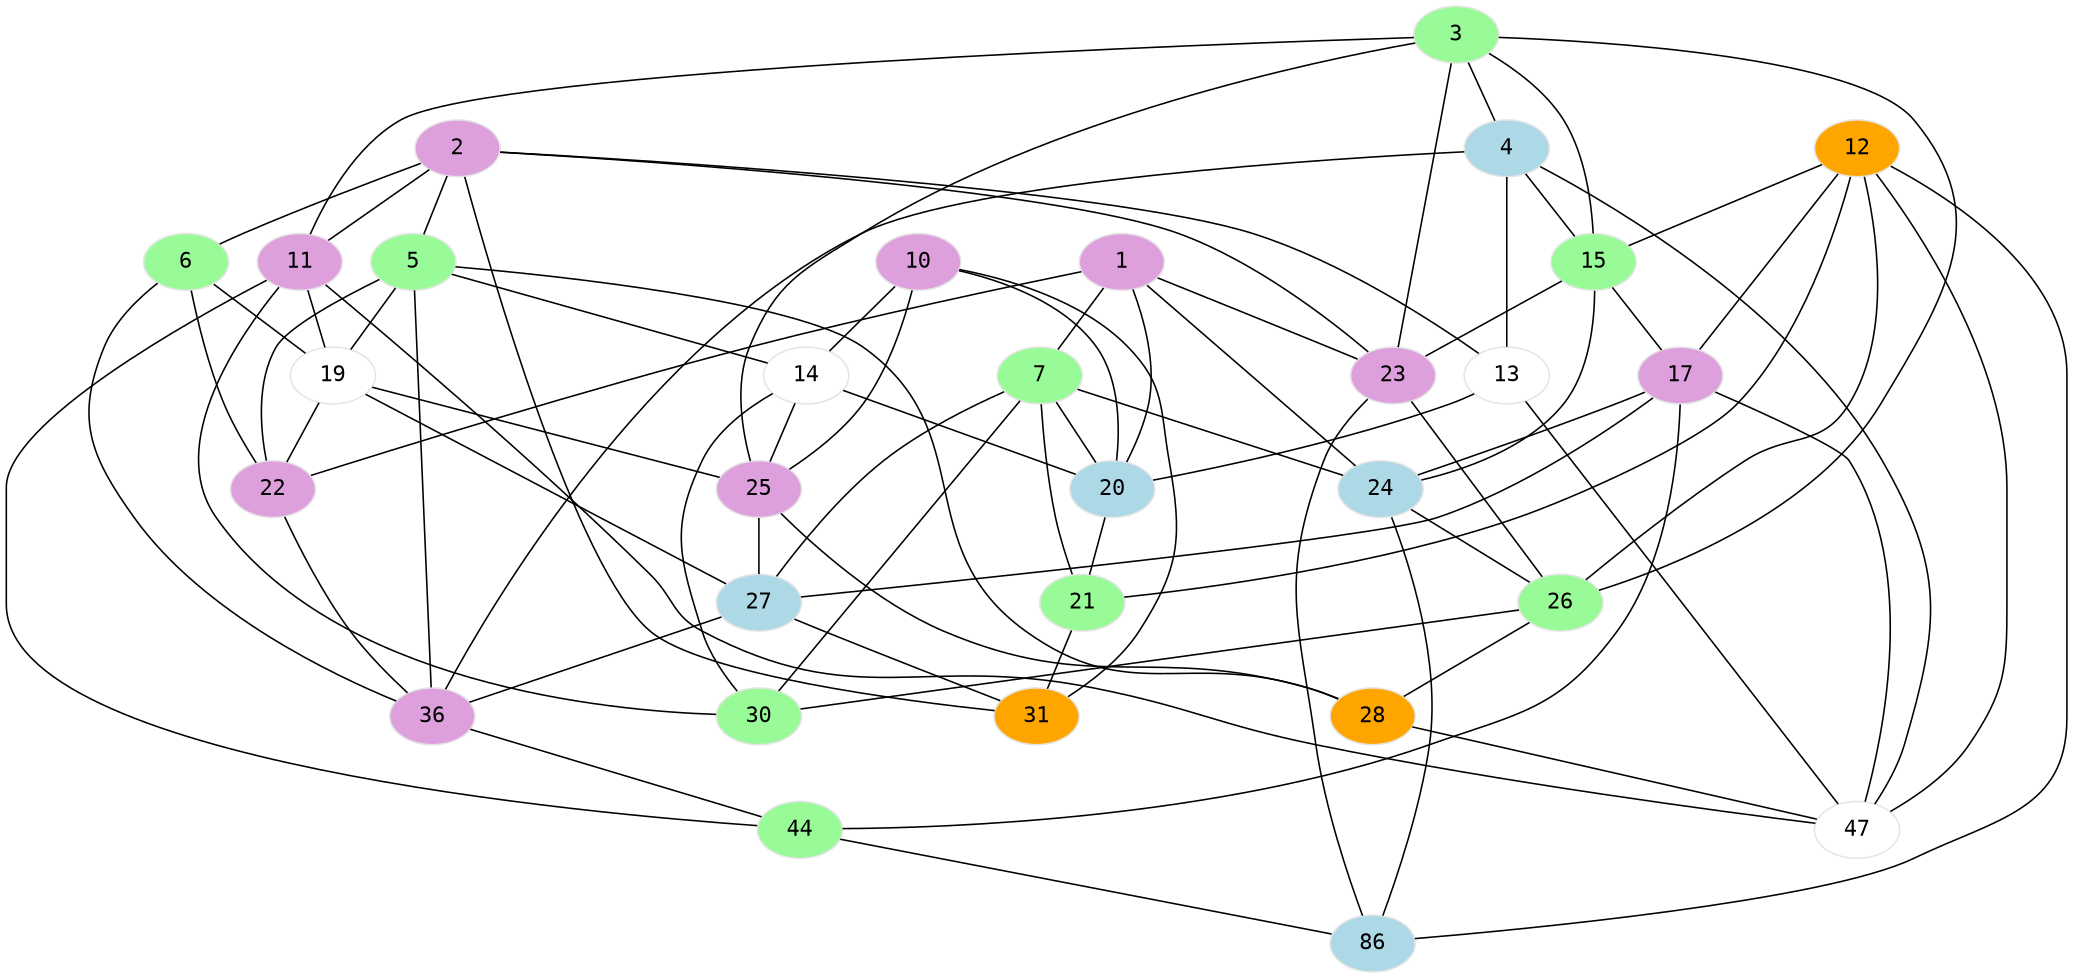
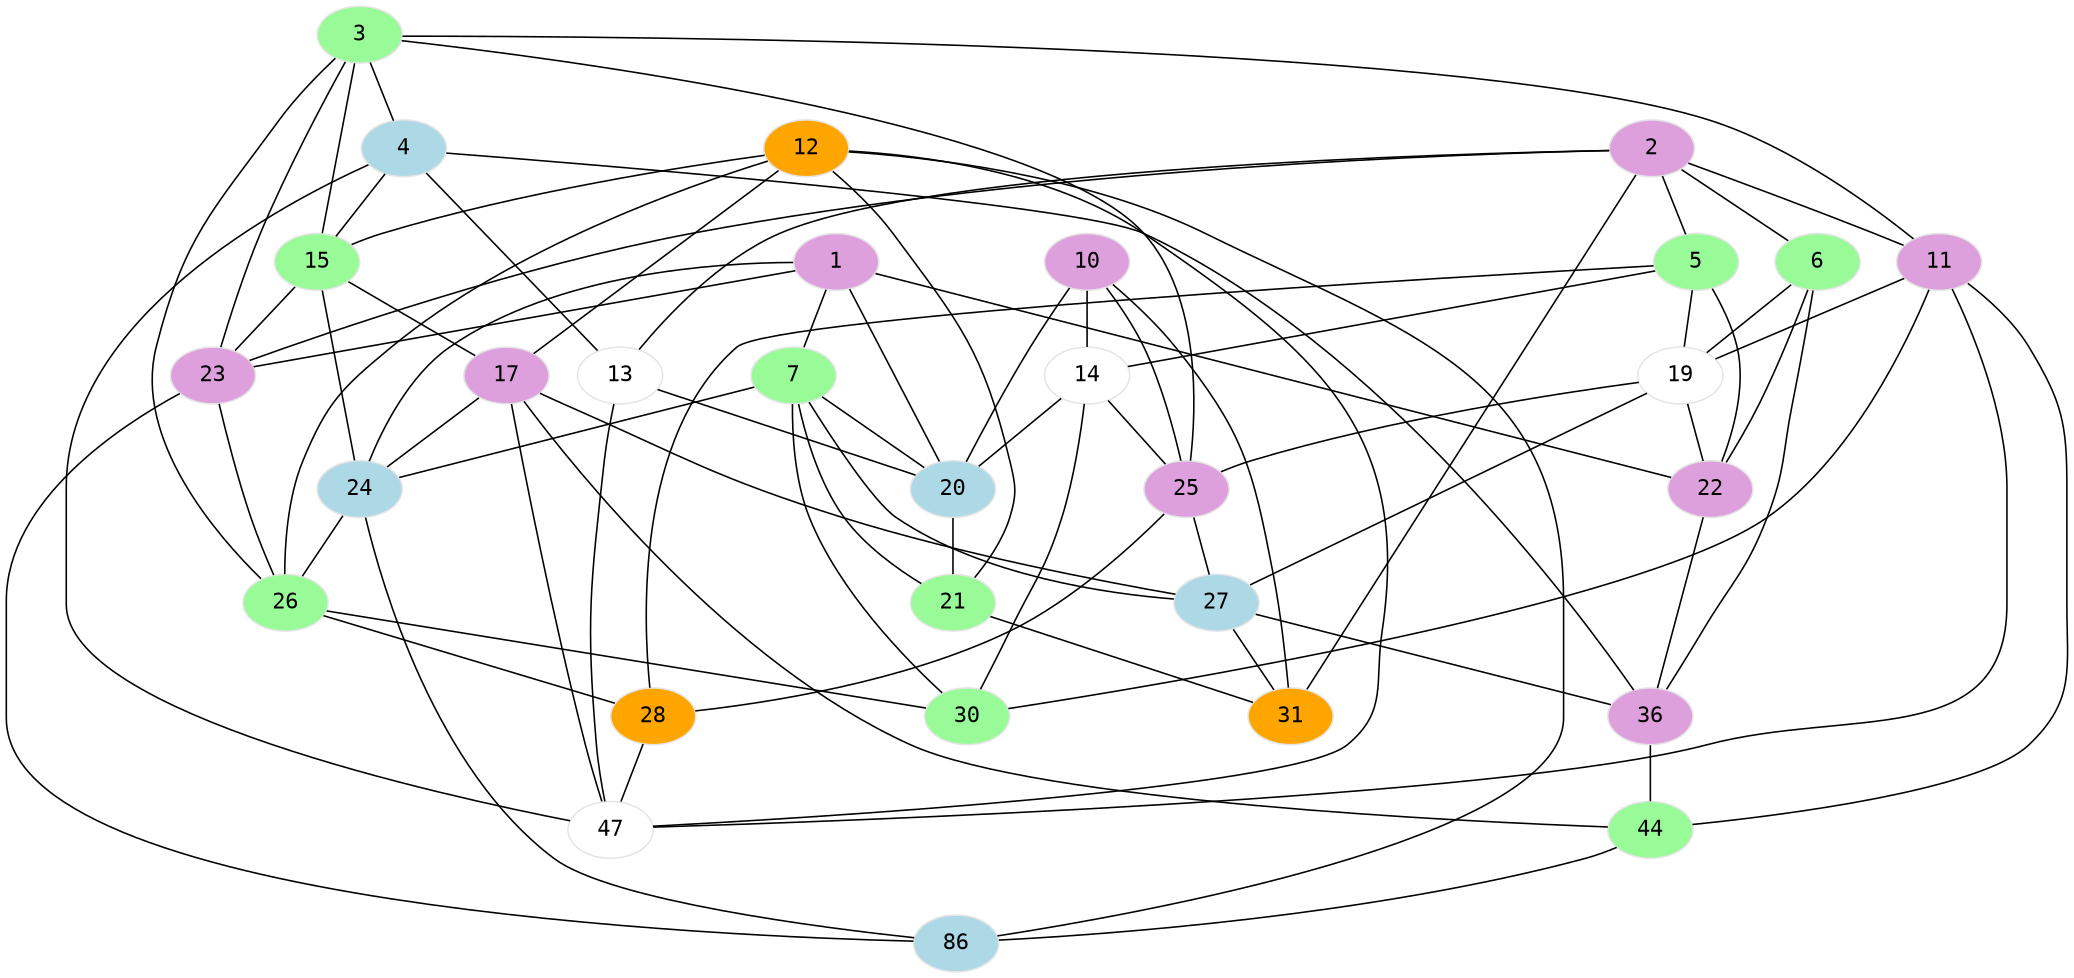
  graph {
    fontname="DejaVu Sans Mono"
    node [color=gray90 fillcolor=plum fontname="DejaVu Sans Mono" style=filled]
    edge [fontname="DejaVu Sans Mono"]
    1 [super="+18"]
    7 [fillcolor=palegreen super="+16"]
    20 [fillcolor=lightblue super="+48"]
    22 [super="+50"]
    23 [super="+29"]
    24 [fillcolor=lightblue super="+41"]
    21 [fillcolor=palegreen]
    27 [fillcolor=lightblue super="+32"]
    30 [fillcolor=palegreen]
    36 [super="+43"]
    26 [fillcolor=palegreen super="+51"]
    n12 [fillcolor=lightblue label=86]
    2 [super="+8"]
    5 [fillcolor=palegreen super="+9"]
    6 [fillcolor=palegreen]
    11 [super="+42"]
    13 [fillcolor=white]
    31 [fillcolor=orange]
    14 [fillcolor=white super="+40"]
    19 [fillcolor=white super="+37"]
    28 [fillcolor=orange]
    47 [fillcolor=white super="+49"]
    44 [fillcolor=palegreen]
    3 [fillcolor=palegreen super="+33"]
    4 [fillcolor=lightblue super="+38"]
    15 [fillcolor=palegreen super="+34"]
    25 [super="+45"]
    17 [super="+39"]
    10
    12 [fillcolor=orange super="+35"]
    1 -- 7
    1 -- 20
    1 -- 22 [weight=2]
    1 -- 23
    1 -- 24
    7 -- 20
    7 -- 24
    7 -- 21
    7 -- 27
    7 -- 30
    20 -- 21
    22 -- 36
    23 -- 26
    23 -- n12
    24 -- 26
    24 -- n12
    21 -- 31
    27 -- 36
    27 -- 31
    36 -- 44
    26 -- 30
    26 -- 28
    2 -- 23
    2 -- 5
    2 -- 6
    2 -- 11
    2 -- 13
    2 -- 31
    5 -- 22
-   5 -- 36
    5 -- 14
    5 -- 19
    5 -- 28
    6 -- 22
    6 -- 36
    6 -- 19
    11 -- 30
    11 -- 19
    11 -- 47
    11 -- 44
    13 -- 20
    13 -- 47
    14 -- 20
    14 -- 30
    14 -- 25
    19 -- 22
    19 -- 27
    19 -- 25
    28 -- 47
    44 -- n12
    3 -- 23
    3 -- 26
    3 -- 11
    3 -- 4
    3 -- 15
    3 -- 25
    4 -- 36
    4 -- 13
    4 -- 47
    4 -- 15
    15 -- 23
    15 -- 24
    15 -- 17
    25 -- 27
    25 -- 28
    17 -- 24
    17 -- 27
    17 -- 47
    17 -- 44
    10 -- 20
    10 -- 31
    10 -- 14
    10 -- 25
    12 -- 21
    12 -- 26
    12 -- n12
    12 -- 47
    12 -- 15
    12 -- 17
  }
